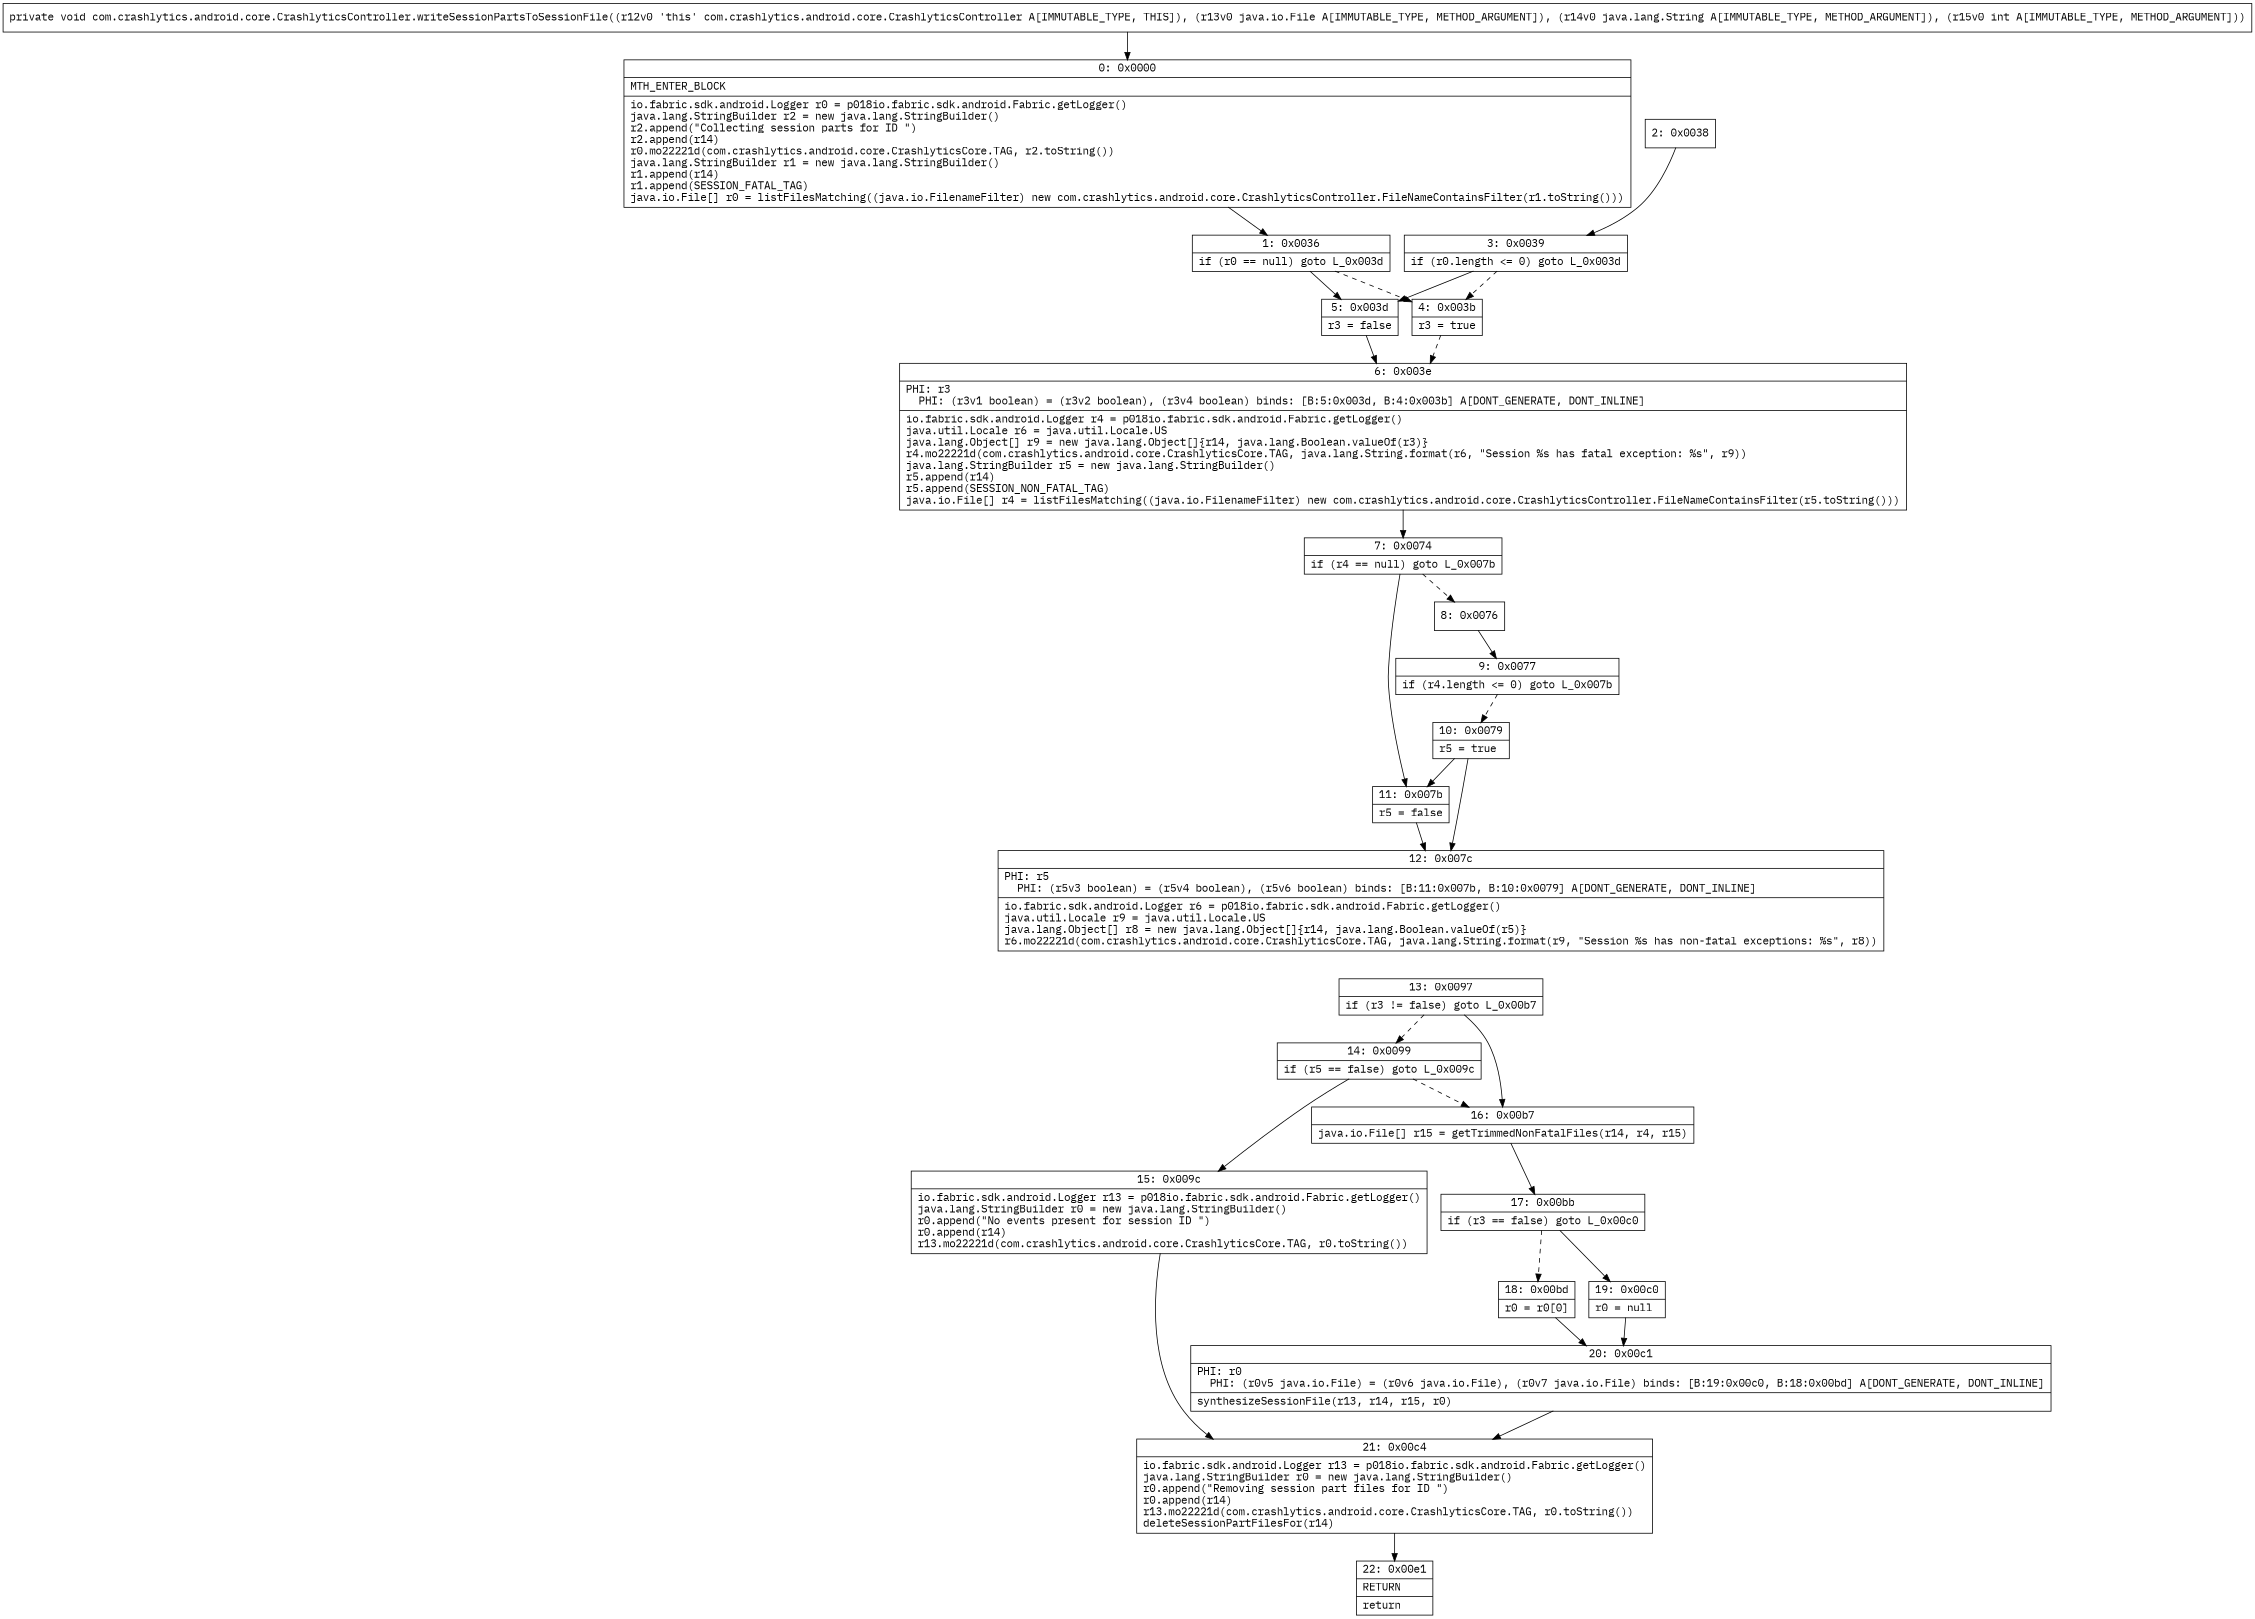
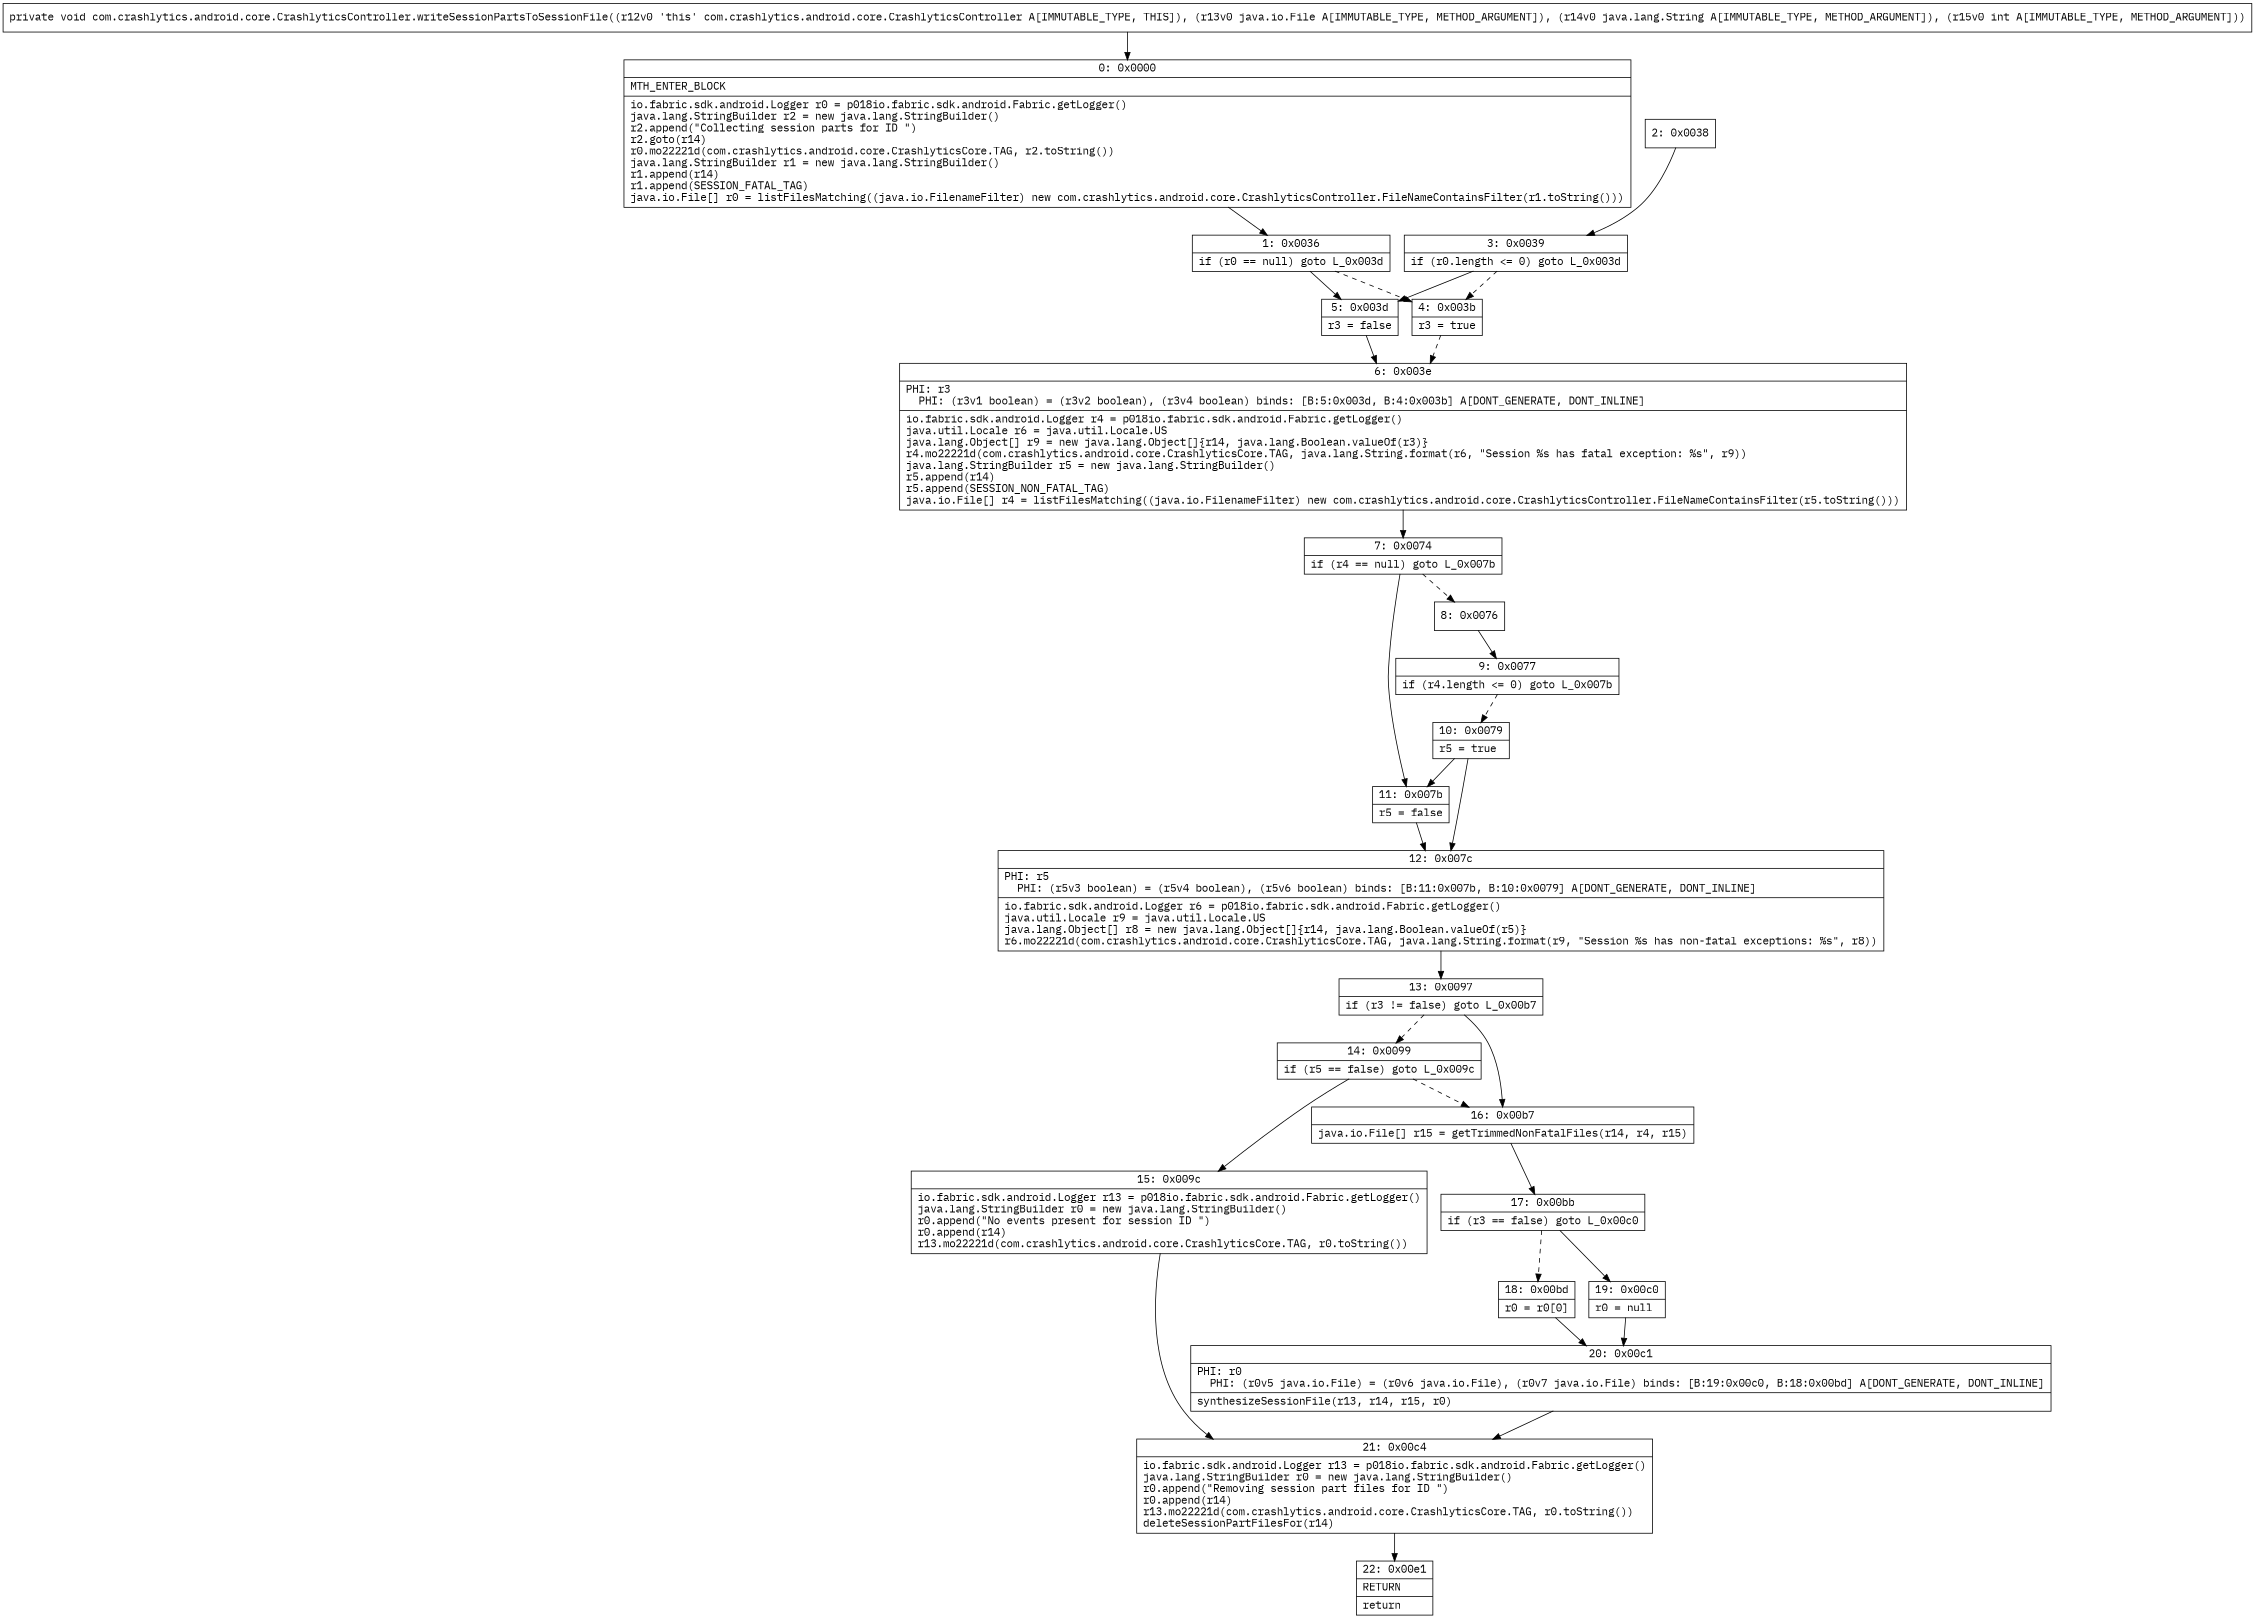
  digraph {
    fontname="IBM Plex Mono"
    node [fontname="IBM Plex Mono" shape=record]
    edge [fontname="IBM Plex Mono"]
-   n1 [label="{0\:\ 0x0000|MTH_ENTER_BLOCK\l|io.fabric.sdk.android.Logger r0 = p018io.fabric.sdk.android.Fabric.getLogger()\ljava.lang.StringBuilder r2 = new java.lang.StringBuilder()\lr2.append(\"Collecting session parts for ID \")\lr2.append(r14)\lr0.mo22221d(com.crashlytics.android.core.CrashlyticsCore.TAG, r2.toString())\ljava.lang.StringBuilder r1 = new java.lang.StringBuilder()\lr1.append(r14)\lr1.append(SESSION_FATAL_TAG)\ljava.io.File[] r0 = listFilesMatching((java.io.FilenameFilter) new com.crashlytics.android.core.CrashlyticsController.FileNameContainsFilter(r1.toString()))\l}"]
+   n1 [label="{0\:\ 0x0000|MTH_ENTER_BLOCK\l|io.fabric.sdk.android.Logger r0 = p018io.fabric.sdk.android.Fabric.getLogger()\ljava.lang.StringBuilder r2 = new java.lang.StringBuilder()\lr2.append(\"Collecting session parts for ID \")\lr2.goto(r14)\lr0.mo22221d(com.crashlytics.android.core.CrashlyticsCore.TAG, r2.toString())\ljava.lang.StringBuilder r1 = new java.lang.StringBuilder()\lr1.append(r14)\lr1.append(SESSION_FATAL_TAG)\ljava.io.File[] r0 = listFilesMatching((java.io.FilenameFilter) new com.crashlytics.android.core.CrashlyticsController.FileNameContainsFilter(r1.toString()))\l}"]
    n2 [label="{1\:\ 0x0036|if (r0 == null) goto L_0x003d\l}"]
    n3 [label="{5\:\ 0x003d|r3 = false\l}"]
    n4 [label="{4\:\ 0x003b|r3 = true\l}"]
    n5 [label="{2\:\ 0x0038}"]
    n6 [label="{3\:\ 0x0039|if (r0.length \<= 0) goto L_0x003d\l}"]
    n7 [label="{6\:\ 0x003e|PHI: r3 \l  PHI: (r3v1 boolean) = (r3v2 boolean), (r3v4 boolean) binds: [B:5:0x003d, B:4:0x003b] A[DONT_GENERATE, DONT_INLINE]\l|io.fabric.sdk.android.Logger r4 = p018io.fabric.sdk.android.Fabric.getLogger()\ljava.util.Locale r6 = java.util.Locale.US\ljava.lang.Object[] r9 = new java.lang.Object[]\{r14, java.lang.Boolean.valueOf(r3)\}\lr4.mo22221d(com.crashlytics.android.core.CrashlyticsCore.TAG, java.lang.String.format(r6, \"Session %s has fatal exception: %s\", r9))\ljava.lang.StringBuilder r5 = new java.lang.StringBuilder()\lr5.append(r14)\lr5.append(SESSION_NON_FATAL_TAG)\ljava.io.File[] r4 = listFilesMatching((java.io.FilenameFilter) new com.crashlytics.android.core.CrashlyticsController.FileNameContainsFilter(r5.toString()))\l}"]
    n8 [label="{7\:\ 0x0074|if (r4 == null) goto L_0x007b\l}"]
    n9 [label="{8\:\ 0x0076}"]
    n10 [label="{11\:\ 0x007b|r5 = false\l}"]
    n11 [label="{9\:\ 0x0077|if (r4.length \<= 0) goto L_0x007b\l}"]
    n12 [label="{12\:\ 0x007c|PHI: r5 \l  PHI: (r5v3 boolean) = (r5v4 boolean), (r5v6 boolean) binds: [B:11:0x007b, B:10:0x0079] A[DONT_GENERATE, DONT_INLINE]\l|io.fabric.sdk.android.Logger r6 = p018io.fabric.sdk.android.Fabric.getLogger()\ljava.util.Locale r9 = java.util.Locale.US\ljava.lang.Object[] r8 = new java.lang.Object[]\{r14, java.lang.Boolean.valueOf(r5)\}\lr6.mo22221d(com.crashlytics.android.core.CrashlyticsCore.TAG, java.lang.String.format(r9, \"Session %s has non\-fatal exceptions: %s\", r8))\l}"]
    n13 [label="{10\:\ 0x0079|r5 = true\l}"]
    n14 [label="{13\:\ 0x0097|if (r3 != false) goto L_0x00b7\l}"]
    n15 [label="{14\:\ 0x0099|if (r5 == false) goto L_0x009c\l}"]
    n16 [label="{16\:\ 0x00b7|java.io.File[] r15 = getTrimmedNonFatalFiles(r14, r4, r15)\l}"]
    n17 [label="{15\:\ 0x009c|io.fabric.sdk.android.Logger r13 = p018io.fabric.sdk.android.Fabric.getLogger()\ljava.lang.StringBuilder r0 = new java.lang.StringBuilder()\lr0.append(\"No events present for session ID \")\lr0.append(r14)\lr13.mo22221d(com.crashlytics.android.core.CrashlyticsCore.TAG, r0.toString())\l}"]
    n18 [label="{17\:\ 0x00bb|if (r3 == false) goto L_0x00c0\l}"]
    n19 [label="{21\:\ 0x00c4|io.fabric.sdk.android.Logger r13 = p018io.fabric.sdk.android.Fabric.getLogger()\ljava.lang.StringBuilder r0 = new java.lang.StringBuilder()\lr0.append(\"Removing session part files for ID \")\lr0.append(r14)\lr13.mo22221d(com.crashlytics.android.core.CrashlyticsCore.TAG, r0.toString())\ldeleteSessionPartFilesFor(r14)\l}"]
    n20 [label="{22\:\ 0x00e1|RETURN\l|return\l}"]
    n21 [label="{18\:\ 0x00bd|r0 = r0[0]\l}"]
    n22 [label="{19\:\ 0x00c0|r0 = null\l}"]
    n23 [label="{20\:\ 0x00c1|PHI: r0 \l  PHI: (r0v5 java.io.File) = (r0v6 java.io.File), (r0v7 java.io.File) binds: [B:19:0x00c0, B:18:0x00bd] A[DONT_GENERATE, DONT_INLINE]\l|synthesizeSessionFile(r13, r14, r15, r0)\l}"]
    n24 [label="{private void com.crashlytics.android.core.CrashlyticsController.writeSessionPartsToSessionFile((r12v0 'this' com.crashlytics.android.core.CrashlyticsController A[IMMUTABLE_TYPE, THIS]), (r13v0 java.io.File A[IMMUTABLE_TYPE, METHOD_ARGUMENT]), (r14v0 java.lang.String A[IMMUTABLE_TYPE, METHOD_ARGUMENT]), (r15v0 int A[IMMUTABLE_TYPE, METHOD_ARGUMENT])) }"]
    n1 -> n2
    n2 -> n3
    n2 -> n4 [style=dashed]
    n3 -> n7
    n4 -> n7 [style=dashed]
    n5 -> n6
    n6 -> n3
    n6 -> n4 [style=dashed]
    n7 -> n8
    n8 -> n9 [style=dashed]
    n8 -> n10
    n9 -> n11
    n10 -> n12
    n11 -> n13 [style=dashed]
+   n12 -> n14
    n13 -> n10
    n13 -> n12
    n14 -> n15 [style=dashed]
    n14 -> n16
    n15 -> n16 [style=dashed]
    n15 -> n17
    n16 -> n18
    n17 -> n19
    n18 -> n21 [style=dashed]
    n18 -> n22
    n19 -> n20
    n21 -> n23
    n22 -> n23
    n23 -> n19
    n24 -> n1
  }
